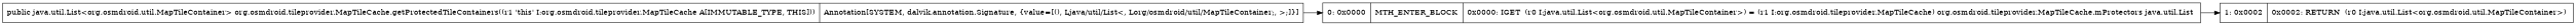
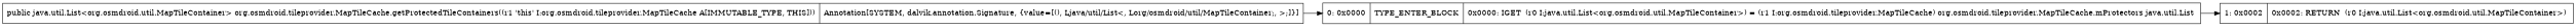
  digraph {
    rankdir=LR
    node [shape=record]
-   n1 [label="{0\:\ 0x0000|MTH_ENTER_BLOCK\l|0x0000: IGET  (r0 I:java.util.List\<org.osmdroid.util.MapTileContainer\>) = (r1 I:org.osmdroid.tileprovider.MapTileCache) org.osmdroid.tileprovider.MapTileCache.mProtectors java.util.List \l}"]
+   n1 [label="{0\:\ 0x0000|TYPE_ENTER_BLOCK\l|0x0000: IGET  (r0 I:java.util.List\<org.osmdroid.util.MapTileContainer\>) = (r1 I:org.osmdroid.tileprovider.MapTileCache) org.osmdroid.tileprovider.MapTileCache.mProtectors java.util.List \l}"]
    n2 [label="{1\:\ 0x0002|0x0002: RETURN  (r0 I:java.util.List\<org.osmdroid.util.MapTileContainer\>) \l}"]
    n3 [label="{public java.util.List\<org.osmdroid.util.MapTileContainer\> org.osmdroid.tileprovider.MapTileCache.getProtectedTileContainers((r1 'this' I:org.osmdroid.tileprovider.MapTileCache A[IMMUTABLE_TYPE, THIS]))  | Annotation[SYSTEM, dalvik.annotation.Signature, \{value=[(), Ljava\/util\/List\<, Lorg\/osmdroid\/util\/MapTileContainer;, \>;]\}]\l}"]
    n1 -> n2
    n3 -> n1
  }
